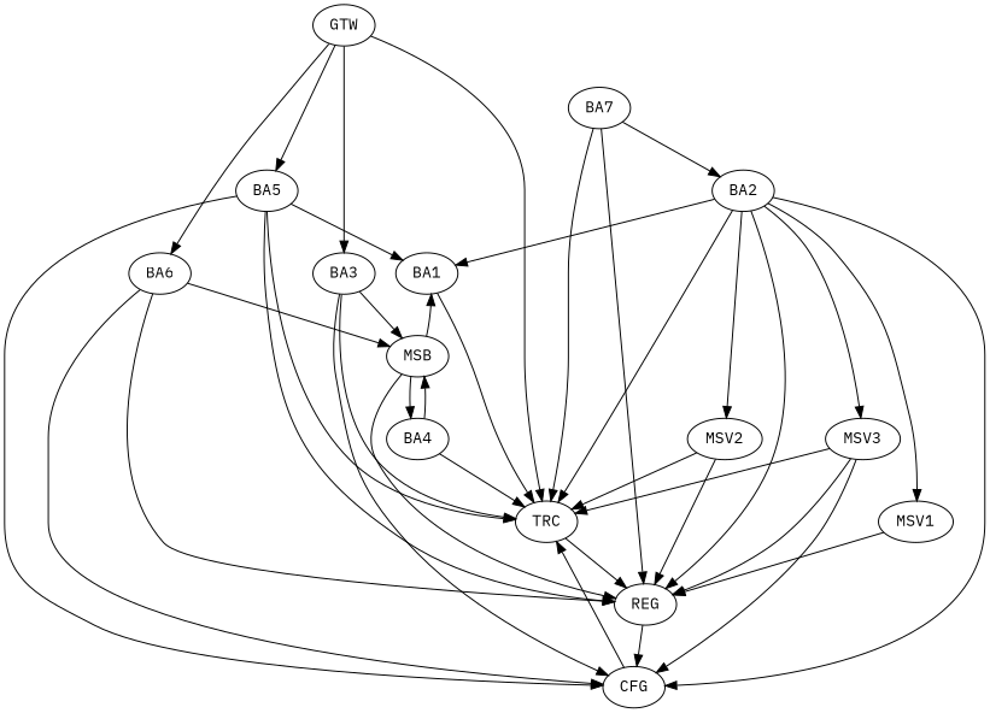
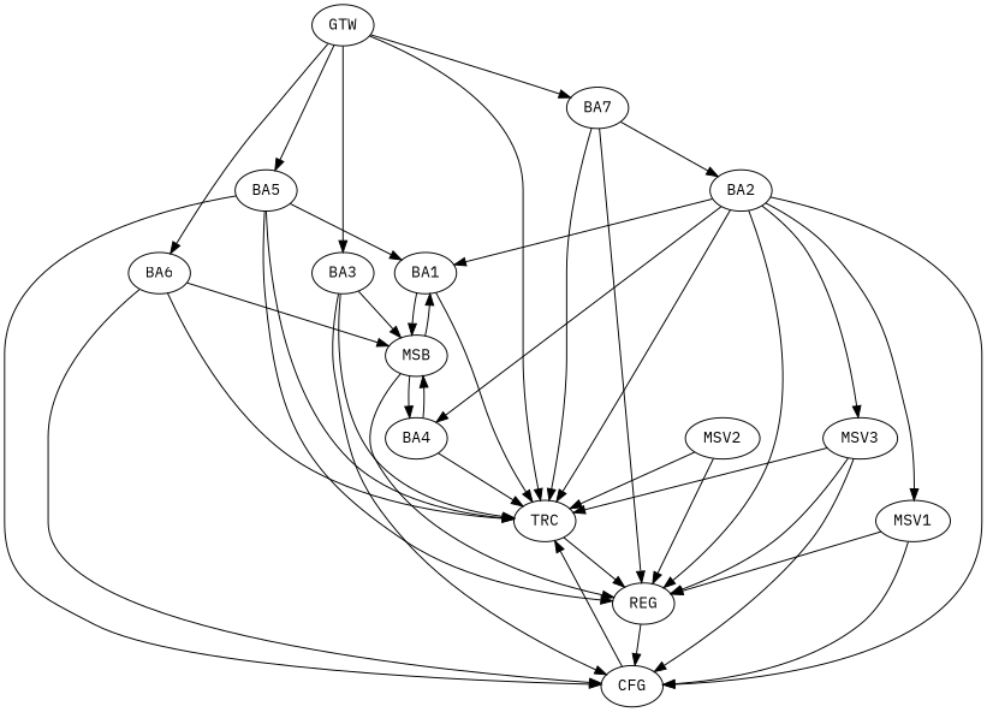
  strict digraph {
    fontname="IBM Plex Mono"
    node [fontname="IBM Plex Mono"]
    edge [fontname="IBM Plex Mono"]
    n1 [label=BA1]
    n2 [label=MSB]
    n3 [label=TRC]
    n4 [label=REG]
    n5 [label=BA4]
    n6 [label=BA2]
    n7 [label=CFG]
    n8 [label=MSV1]
    n9 [label=MSV2]
    n10 [label=MSV3]
    n11 [label=BA3]
    n12 [label=BA5]
    n13 [label=BA6]
    n14 [label=BA7]
    n15 [label=GTW]
+   n1 -> n2
    n1 -> n3
    n2 -> n1
    n2 -> n4
    n2 -> n5
    n3 -> n4
    n4 -> n7
    n5 -> n2
    n5 -> n3
    n6 -> n1
    n6 -> n3
    n6 -> n4
    n6 -> n7
    n6 -> n8
-   n6 -> n9
+   n6 -> n5
    n6 -> n10
    n7 -> n3
    n8 -> n4
+   n8 -> n7
    n9 -> n3
    n9 -> n4
    n10 -> n3
    n10 -> n4
    n10 -> n7
    n11 -> n2
    n11 -> n3
    n11 -> n7
    n12 -> n1
    n12 -> n3
    n12 -> n4
    n12 -> n7
    n13 -> n2
-   n13 -> n4
+   n13 -> n3
    n13 -> n7
    n14 -> n3
    n14 -> n4
    n14 -> n6
    n15 -> n3
    n15 -> n11
    n15 -> n12
    n15 -> n13
+   n15 -> n14
  }
